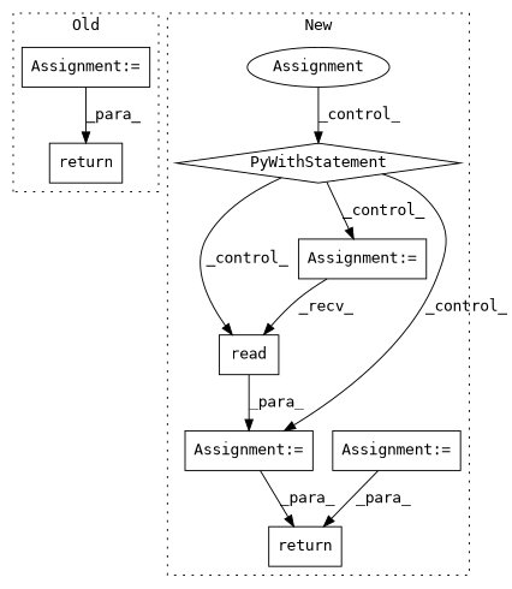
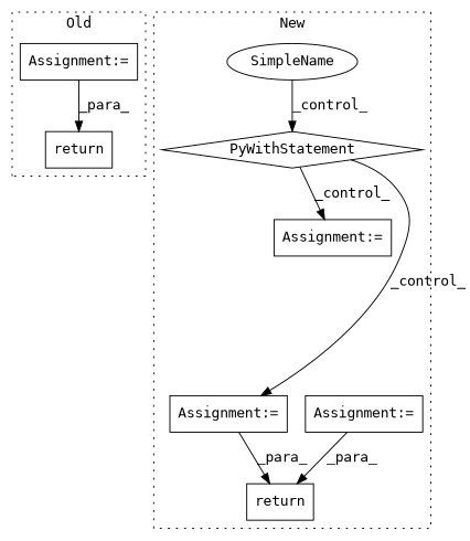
  digraph {
    fontname="DejaVu Sans Mono"
    node [a=7 fontname="DejaVu Sans Mono" l=7 shape=box]
    edge [fontname="DejaVu Sans Mono"]
    n1 [a=41 label=return s=1915]
    n2 [l=1 label="Assignment:=" s=1858]
-   n3 [a=32 l=6 label=read s=2226]
    n4 [a=41 label=return s=2252]
    n5 [l=1 label="Assignment:=" s=2064]
    n6 [l=1 label="Assignment:=" s=2217]
-   n7 [a=42 label=Assignment shape=ellipse l=""]
+   n7 [a=42 label=SimpleName shape=ellipse l=""]
    n8 [a=104 l="10,2" label=PyWithStatement s="2120,2171" shape=diamond]
    n9 [label="Assignment:=" s=2187]
    subgraph cluster_1 {
      label=Old
      style=dotted
      n1
      n2
    }
    subgraph cluster_2 {
      label=New
      style=dotted
-     n3
      n4
      n5
      n6
      n7
      n8
      n9
    }
    n2 -> n1 [label=_para_]
-   n3 -> n6 [label=_para_]
    n5 -> n4 [label=_para_]
    n6 -> n4 [label=_para_]
    n7 -> n8 [label=_control_]
-   n8 -> n3 [label=_control_]
    n8 -> n6 [label=_control_]
    n8 -> n9 [label=_control_]
-   n9 -> n3 [label=_recv_]
  }
